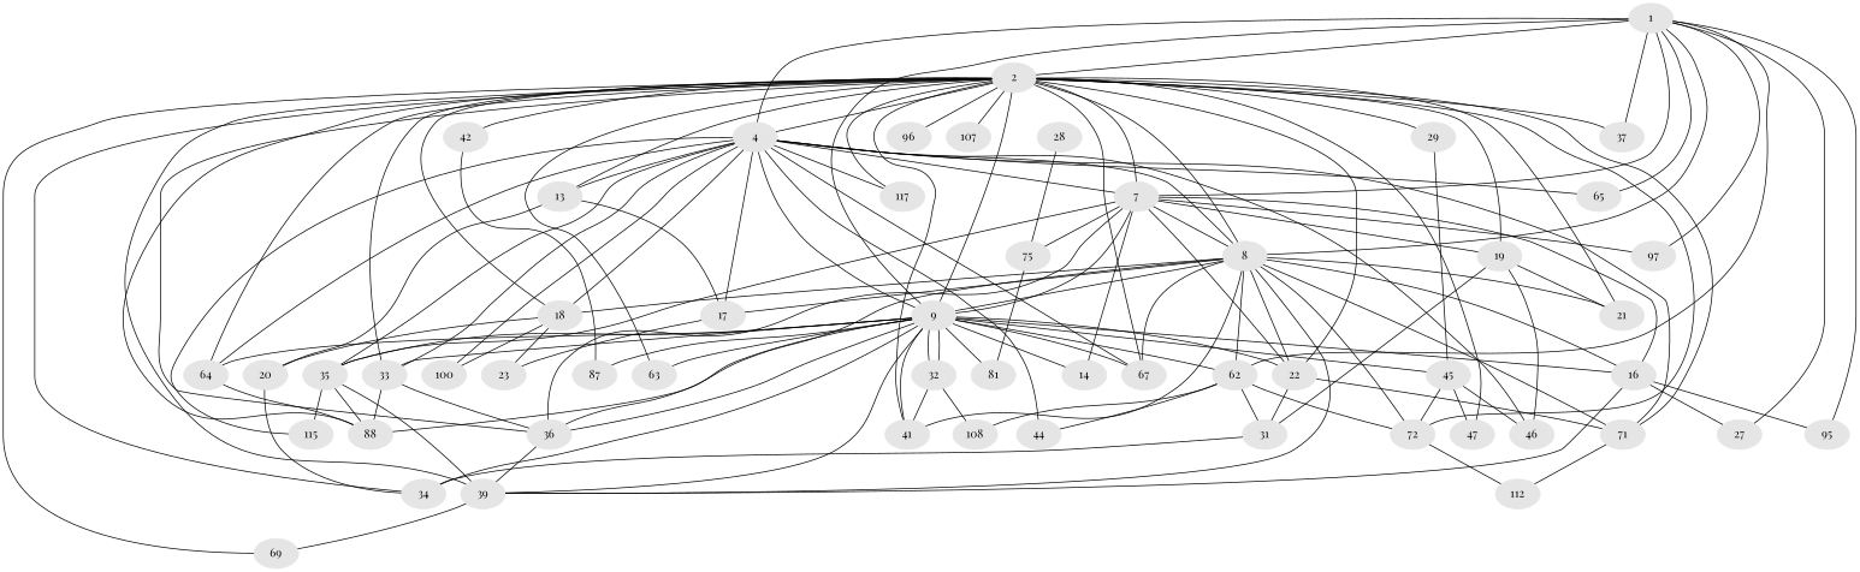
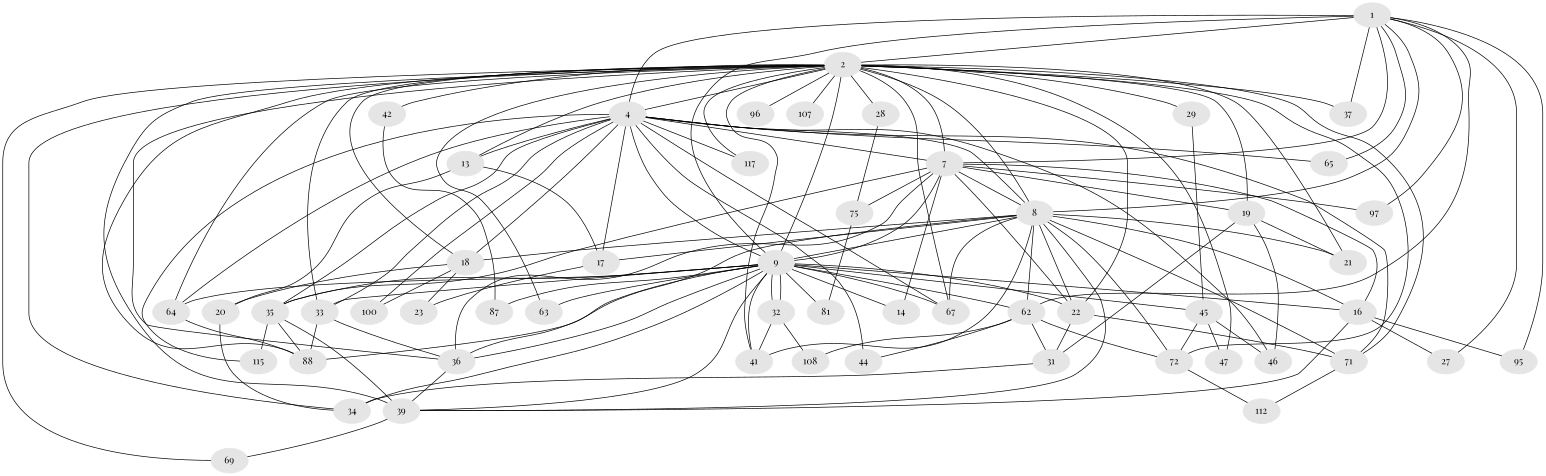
  graph {
    fontname="Playfair Display"
    node [color=gray90 fontname="Playfair Display" style=filled]
    edge [fontname="Playfair Display"]
    2 [super="+136+3+6+86+80+10+78+51+48+26+79"]
    4 [super="+15+66+5+124+61"]
    7 [super="+138+93+105+25"]
    8 [super="+38+120+122+113+11+40+118+59+74+84+62+99+43+104+60"]
    9 [super="+52+24"]
    37
    13
    18
    19
    21
    22 [super="+83"]
    28
    29
    33
    34 [super="+134+54"]
    36 [super="+70+77"]
    39 [super="+129+126+58+53+85"]
    41
    42
    47
    63
    64 [super="+94"]
    67 [super="+82+68"]
    69
    71 [super="+130+89"]
    72 [super="+90"]
    88 [super="+119+109"]
    96
    107
    117
    1
    n32 [label=62]
    27
    65
    95
    97
    17
    35 [super="+111"]
    44 [super="+128"]
    46 [super="+92"]
    100
    115
    14
    16
    75
    32 [super="+57"]
    45
    81 [super="+114"]
    87
    31 [super="+121"]
    108
    20
    23
    112
    2 -- 4 [weight=10]
    2 -- 7 [weight=8]
    2 -- 8 [weight=9]
    2 -- 9 [weight=7]
    2 -- 37
    2 -- 13
    2 -- 18
    2 -- 19
    2 -- 21
    2 -- 22
+   2 -- 28 [weight=2]
    2 -- 29 [weight=2]
    2 -- 33
    2 -- 34
    2 -- 36
    2 -- 39 [weight=3]
    2 -- 41
    2 -- 42 [weight=3]
    2 -- 47
    2 -- 63
    2 -- 64
    2 -- 67
    2 -- 69
    2 -- 71
    2 -- 72 [weight=3]
    2 -- 88
    2 -- 96 [weight=3]
    2 -- 107 [weight=2]
    2 -- 117
    4 -- 7 [weight=3]
    4 -- 8 [weight=4]
    4 -- 9 [weight=3]
    4 -- 13
    4 -- 18
    4 -- 33
    4 -- 64 [weight=2]
    4 -- 67
    4 -- 71
    4 -- 117
    4 -- 65
    4 -- 17
    4 -- 35
    4 -- 44 [weight=2]
    4 -- 46
    4 -- 100
    4 -- 115
    7 -- 8 [weight=5]
    7 -- 9 [weight=2]
    7 -- 19
    7 -- 22 [weight=2]
    7 -- 36
    7 -- 97
    7 -- 35
    7 -- 14
    7 -- 16
    7 -- 75
    8 -- 9 [weight=2]
    8 -- 18
    8 -- 21
    8 -- 22
    8 -- 36
    8 -- 39
    8 -- 41
    8 -- 67
    8 -- 71
    8 -- 72 [weight=2]
    8 -- n32
    8 -- 17
    8 -- 16 [weight=2]
    9 -- 22
    9 -- 33
    9 -- 34 [weight=2]
    9 -- 36 [weight=2]
    9 -- 39
    9 -- 41
    9 -- 63
    9 -- 64
    9 -- 67 [weight=2]
    9 -- 88
    9 -- n32
    9 -- 35
    9 -- 14
    9 -- 16
    9 -- 32
    9 -- 32
    9 -- 45
    9 -- 81 [weight=2]
    9 -- 87
    13 -- 17
    13 -- 20
    18 -- 100
    18 -- 20
    18 -- 23
    19 -- 21
    19 -- 46
    19 -- 31
    22 -- 71
    22 -- 31
    28 -- 75
    29 -- 45
    33 -- 36
    33 -- 88
    36 -- 39
    39 -- 69
    42 -- 87
    64 -- 88
    71 -- 112
    72 -- 112
    1 -- 2 [weight=4]
    1 -- 4 [weight=3]
    1 -- 7 [weight=3]
    1 -- 8
    1 -- 9
    1 -- 37
    1 -- n32
    1 -- 27
    1 -- 65
    1 -- 95
    1 -- 97
    n32 -- 72
    n32 -- 44
    n32 -- 31
    n32 -- 108
    17 -- 23
    35 -- 39
    35 -- 88
    35 -- 115
    16 -- 39
    16 -- 27
    16 -- 95
    75 -- 81
    32 -- 41
    32 -- 108
    45 -- 47
    45 -- 72
    45 -- 46
    31 -- 34
    20 -- 34
  }
